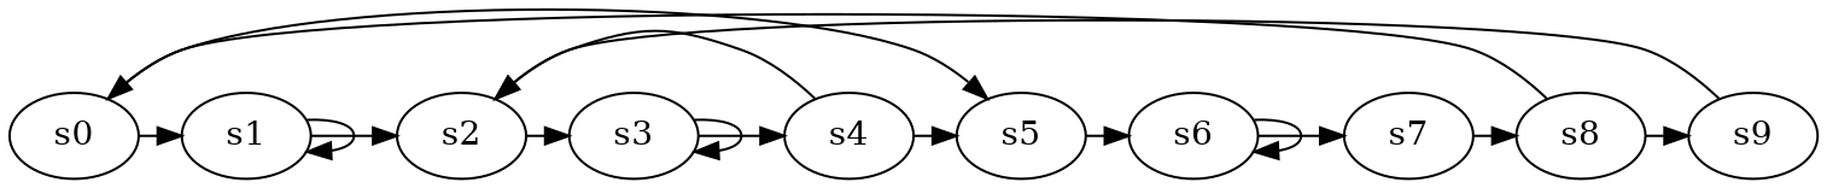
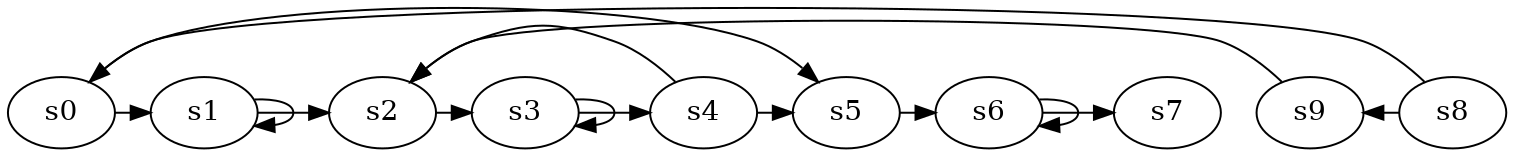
  digraph {
    node [player=0]
    edge [constraint="time % 4 == 0"]
    s0
    s1
    s5 [player=1]
    s2
    s6
    s3
    s4
    s7 [player=1]
    s8
    s9 [player=1]
    s0 -> s1 [constraint="time == 10 || time == 15"]
    s0 -> s5 [constraint="time == 9"]
    s1 -> s1
    s1 -> s2 [constraint="time % 5 == 1"]
    s5 -> s6 [constraint="time % 5 == 1"]
    s2 -> s3 [constraint="time % 5 == 0 || time % 5 == 2"]
    s6 -> s6 [constraint="time % 2 == 0"]
    s6 -> s7 [constraint="time % 5 == 0"]
    s3 -> s3
    s3 -> s4 [constraint="time == 4 || time == 5 || time == 11 || time == 13 || time == 17 || time == 22"]
    s4 -> s5 [constraint="time % 2 == 0"]
    s4 -> s2 [constraint="time == 2 || time == 9"]
-   s7 -> s8 [constraint="time == 0 || time == 1 || time == 9 || time == 10 || time == 12"]
    s8 -> s0 [constraint="time % 3 == 0 && !(time % 3 == 0)"]
    s8 -> s9 [constraint="!(time % 3 == 0)"]
    s9 -> s2 [constraint="time == 10 || time == 11 || time == 14"]
  }
